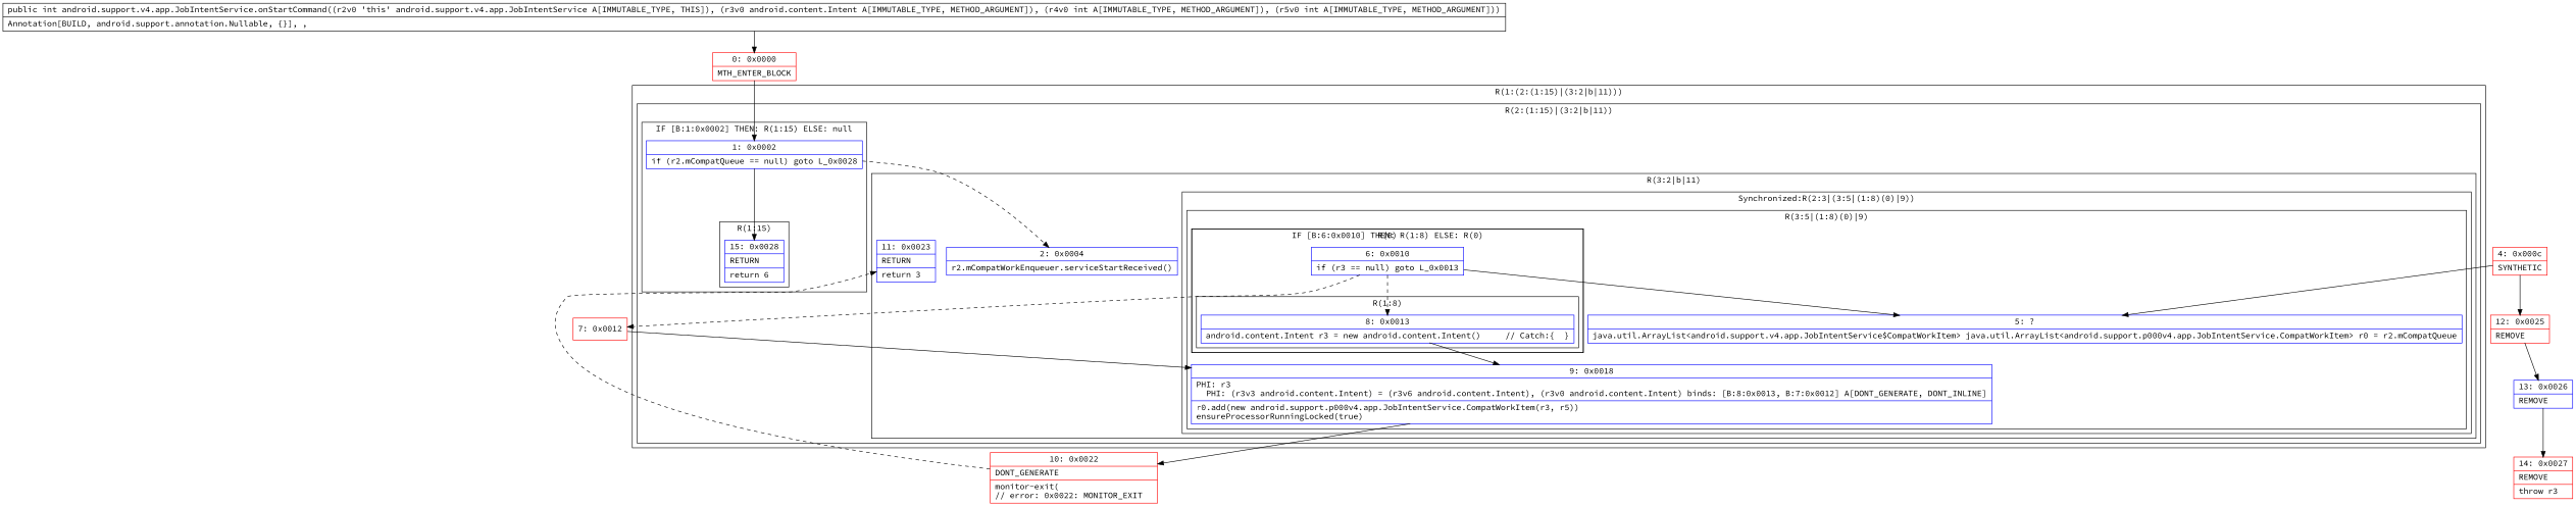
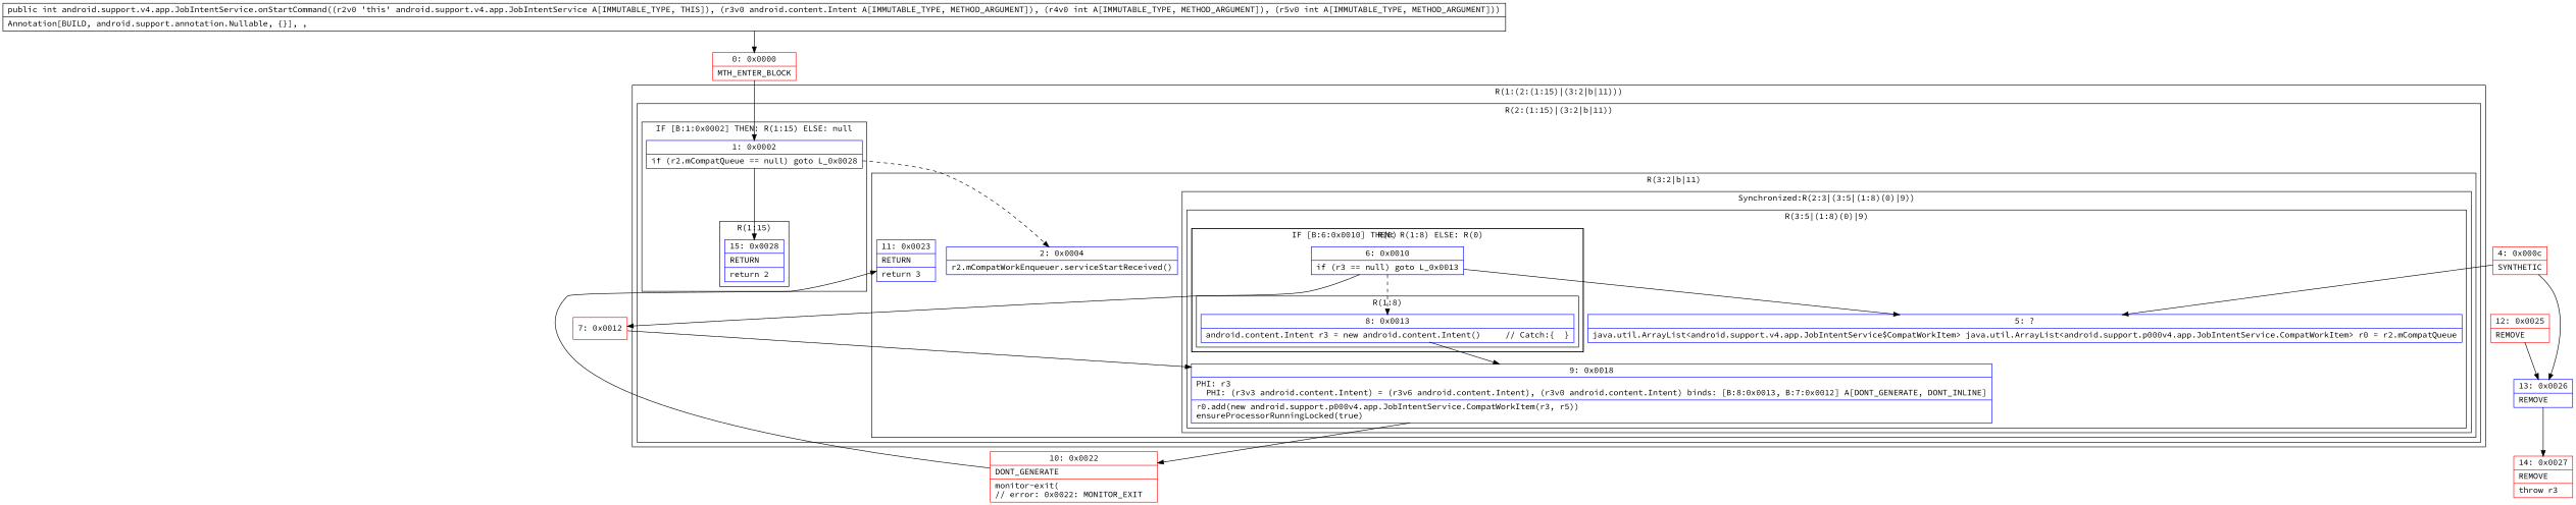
  digraph {
    fontname="Source Code Pro"
    node [color=blue fontname="Source Code Pro" shape=record]
    edge [fontname="Source Code Pro"]
-   n1 [label="{15\:\ 0x0028|RETURN\l|return 6\l}"]
+   n1 [label="{15\:\ 0x0028|RETURN\l|return 2\l}"]
    n2 [label="{1\:\ 0x0002|if (r2.mCompatQueue == null) goto L_0x0028\l}"]
    n3 [label="{8\:\ 0x0013|android.content.Intent r3 = new android.content.Intent()     \/\/ Catch:\{  \}\l}"]
    n4 [label="{6\:\ 0x0010|if (r3 == null) goto L_0x0013\l}"]
    n5 [label="{5\:\ ?|java.util.ArrayList\<android.support.v4.app.JobIntentService$CompatWorkItem\> java.util.ArrayList\<android.support.p000v4.app.JobIntentService.CompatWorkItem\> r0 = r2.mCompatQueue\l}"]
    n6 [label="{9\:\ 0x0018|PHI: r3 \l  PHI: (r3v3 android.content.Intent) = (r3v6 android.content.Intent), (r3v0 android.content.Intent) binds: [B:8:0x0013, B:7:0x0012] A[DONT_GENERATE, DONT_INLINE]\l|r0.add(new android.support.p000v4.app.JobIntentService.CompatWorkItem(r3, r5))\lensureProcessorRunningLocked(true)\l}"]
    n7 [label="{2\:\ 0x0004|r2.mCompatWorkEnqueuer.serviceStartReceived()\l}"]
    n8 [label="{11\:\ 0x0023|RETURN\l|return 3\l}"]
    n9 [color=red label="{7\:\ 0x0012}"]
    n10 [color=red label="{10\:\ 0x0022|DONT_GENERATE\l|monitor\-exit(\l\/\/ error: 0x0022: MONITOR_EXIT  \l}"]
    n11 [color=red label="{4\:\ 0x000c|SYNTHETIC\l}"]
    n12 [color=red label="{12\:\ 0x0025|REMOVE\l}"]
    n13 [color=red label="{0\:\ 0x0000|MTH_ENTER_BLOCK\l}"]
    n14 [label="{13\:\ 0x0026|REMOVE\l}"]
    n15 [color=red label="{14\:\ 0x0027|REMOVE\l|throw r3\l}"]
    n16 [label="{public int android.support.v4.app.JobIntentService.onStartCommand((r2v0 'this' android.support.v4.app.JobIntentService A[IMMUTABLE_TYPE, THIS]), (r3v0 android.content.Intent A[IMMUTABLE_TYPE, METHOD_ARGUMENT]), (r4v0 int A[IMMUTABLE_TYPE, METHOD_ARGUMENT]), (r5v0 int A[IMMUTABLE_TYPE, METHOD_ARGUMENT]))  | Annotation[BUILD, android.support.annotation.Nullable, \{\}], , \l}" color=""]
    subgraph cluster_1 {
      label="R(1:(2:(1:15)|(3:2|b|11)))"
      subgraph cluster_2 {
        label="R(2:(1:15)|(3:2|b|11))"
        subgraph cluster_3 {
          label="IF [B:1:0x0002] THEN: R(1:15) ELSE: null"
          n2
          subgraph cluster_4 {
            label="R(1:15)"
            n1
          }
        }
        subgraph cluster_5 {
          label="R(3:2|b|11)"
          n7
          n8
          subgraph cluster_6 {
            label="Synchronized:R(2:3|(3:5|(1:8)(0)|9))"
            subgraph cluster_7 {
              label="R(3:5|(1:8)(0)|9)"
              n5
              n6
              subgraph cluster_8 {
                label="IF [B:6:0x0010] THEN: R(1:8) ELSE: R(0)"
                n4
                subgraph cluster_9 {
                  label="R(1:8)"
                  n3
                }
                subgraph cluster_10 {
                  label="R(0)"
                }
              }
            }
          }
        }
      }
    }
    n2 -> n1
    n2 -> n7 [style=dashed]
    n3 -> n6
    n4 -> n3 [style=dashed]
    n4 -> n5
-   n4 -> n9 [style=dashed]
+   n4 -> n9 [style=solid]
    n6 -> n10
    n9 -> n6
-   n10 -> n8 [style=dashed]
+   n10 -> n8
    n11 -> n5
-   n11 -> n12
+   n11 -> n14
    n12 -> n14
    n13 -> n2
    n14 -> n15
    n16 -> n13
  }
